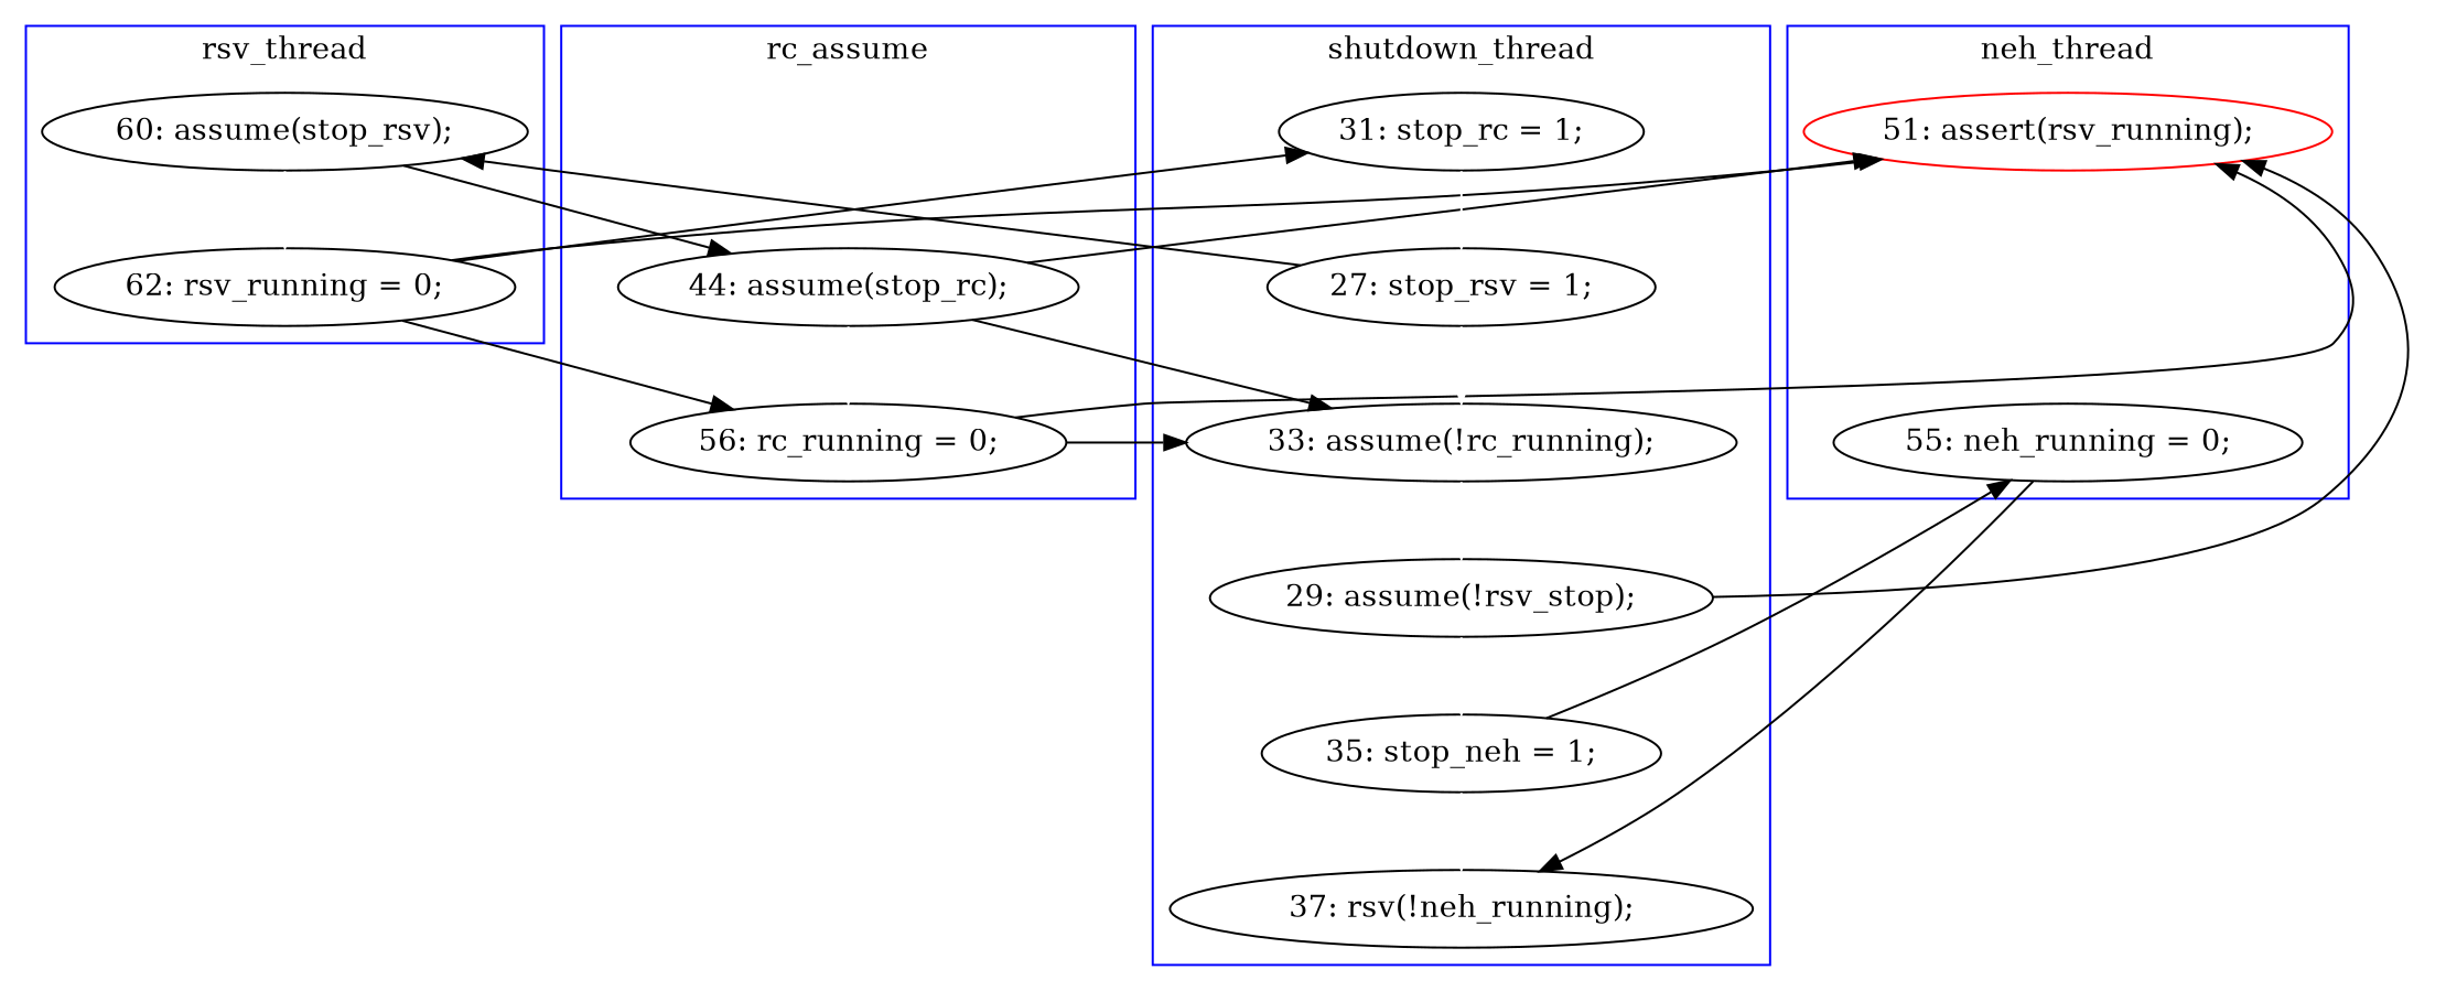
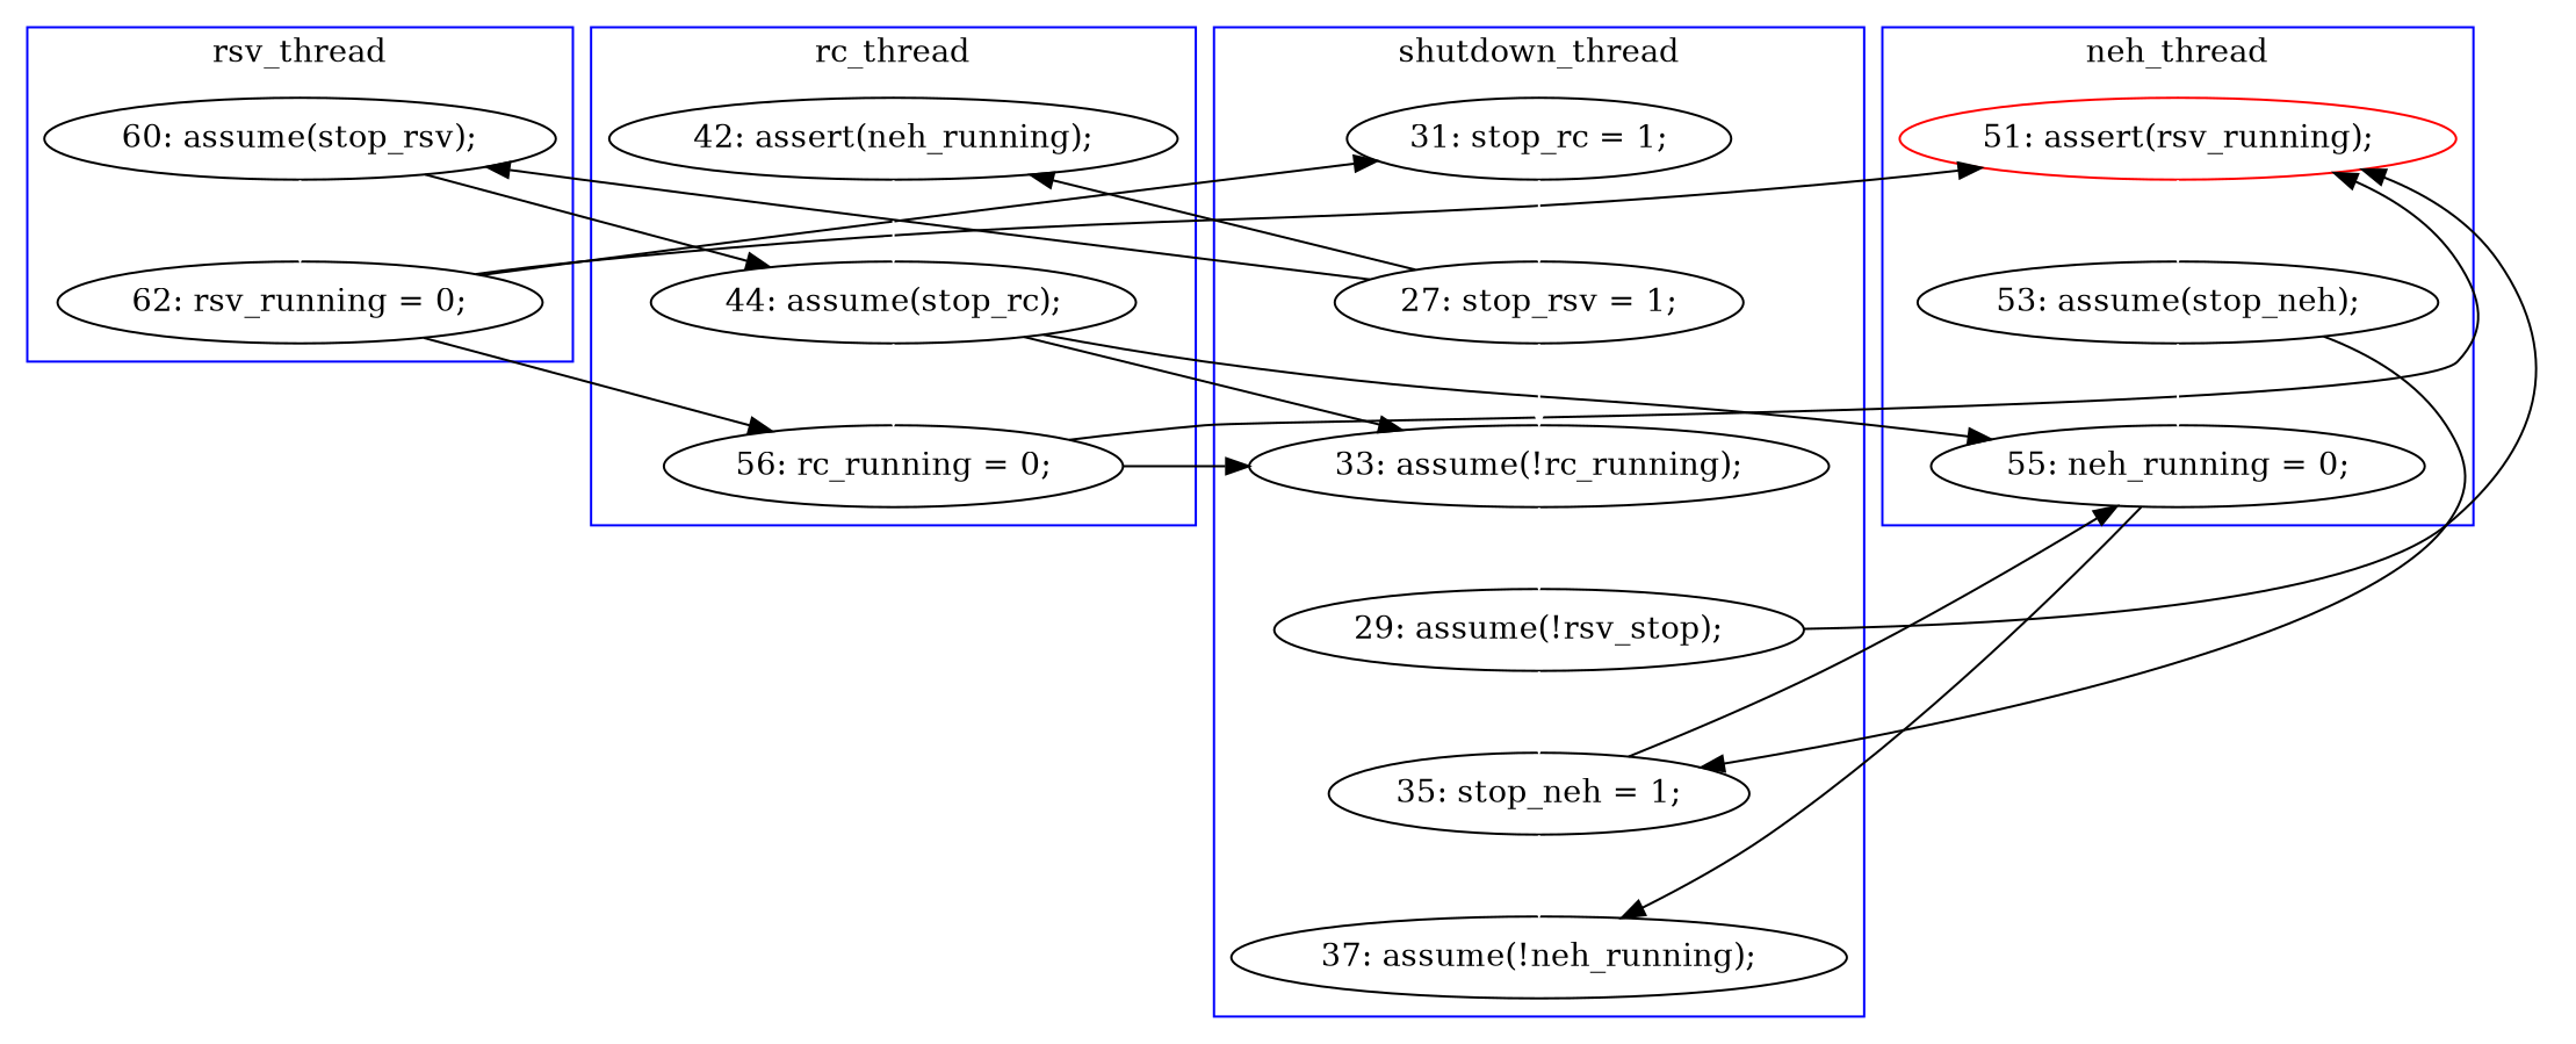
  digraph {
    edge [color=black style=solid constraint=false]
    n1 [label="60: assume(stop_rsv);"]
    n2 [label="62: rsv_running = 0;"]
    n3 [label="44: assume(stop_rc);"]
+   n4 [label="42: assert(neh_running);"]
    n5 [label="56: rc_running = 0;"]
    n6 [color=red label="51: assert(rsv_running);"]
    n7 [label="55: neh_running = 0;"]
+   n8 [label="53: assume(stop_neh);"]
    n9 [label="27: stop_rsv = 1;"]
-   n10 [label="37: rsv(!neh_running);"]
+   n10 [label="37: assume(!neh_running);"]
    n11 [label="29: assume(!rsv_stop);"]
    n12 [label="33: assume(!rc_running);"]
    n13 [label="31: stop_rc = 1;"]
    n14 [label="35: stop_neh = 1;"]
    subgraph cluster_1 {
      color=blue
      label=rsv_thread
      n1
      n2
    }
    subgraph cluster_2 {
      color=blue
-     label=rc_assume
+     label=rc_thread
      n3
+     n4
      n5
    }
    subgraph cluster_3 {
      color=blue
      label=neh_thread
      n6
      n7
+     n8
    }
    subgraph cluster_4 {
      color=blue
      label=shutdown_thread
      n9
      n10
      n11
      n12
      n13
      n14
    }
    n1 -> n2 [color=white constraint=""]
    n1 -> n3
    n2 -> n5
    n2 -> n6
    n2 -> n13
    n3 -> n5 [color=white constraint=""]
-   n3 -> n6
+   n3 -> n7
    n3 -> n12
+   n4 -> n3 [color=white constraint=""]
    n5 -> n6
    n5 -> n12
+   n6 -> n8 [color=white constraint=""]
    n7 -> n10
+   n8 -> n7 [color=white constraint=""]
+   n8 -> n14
    n9 -> n1
+   n9 -> n4
    n9 -> n12 [color=white constraint=""]
    n11 -> n6
    n11 -> n14 [color=white constraint=""]
    n12 -> n11 [color=white constraint=""]
    n13 -> n9 [color=white constraint=""]
    n14 -> n7
    n14 -> n10 [color=white constraint=""]
  }
